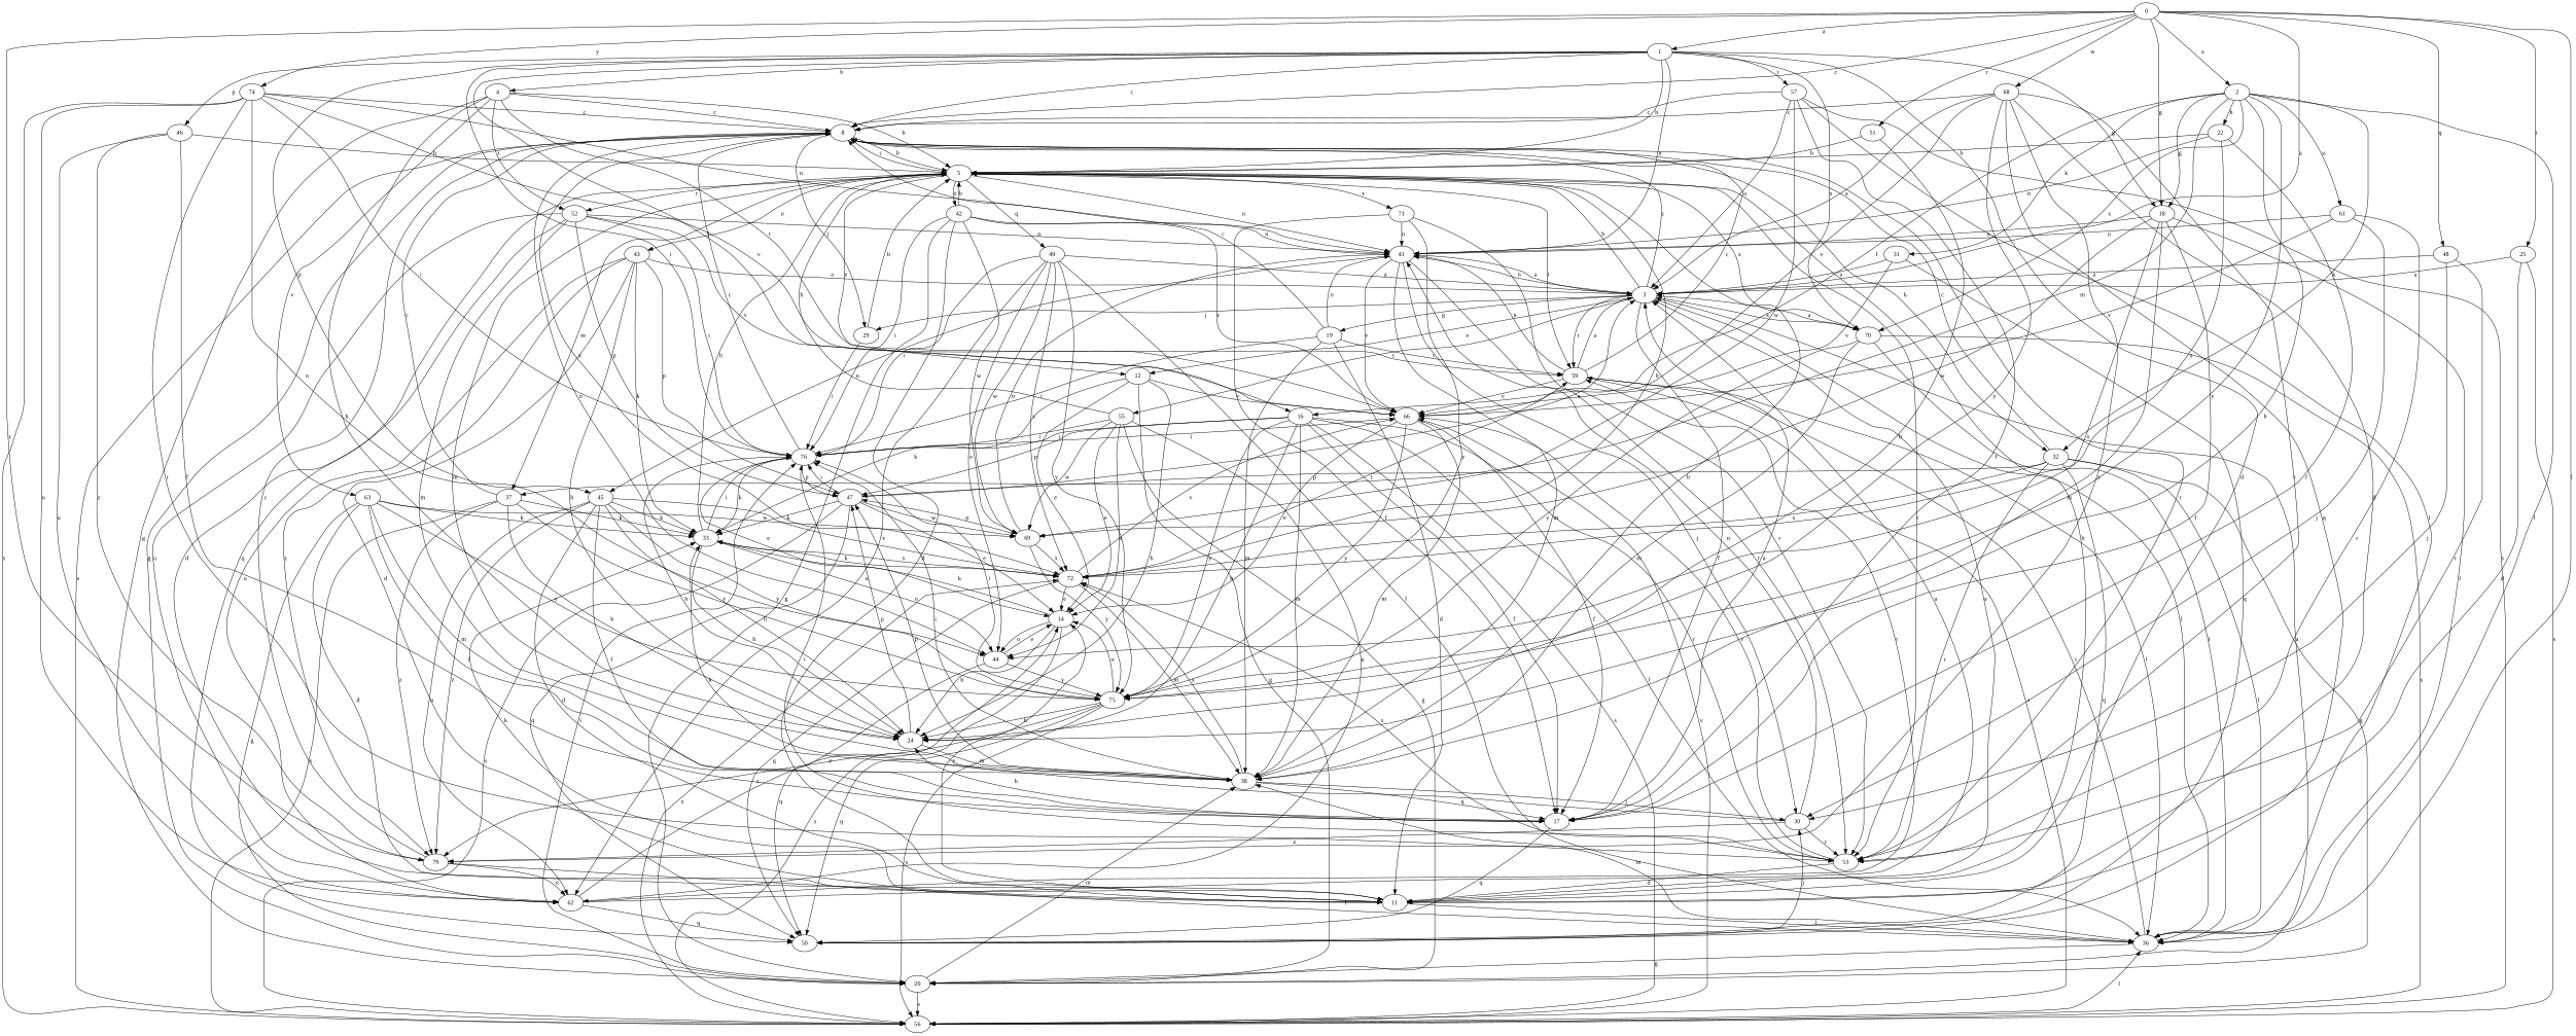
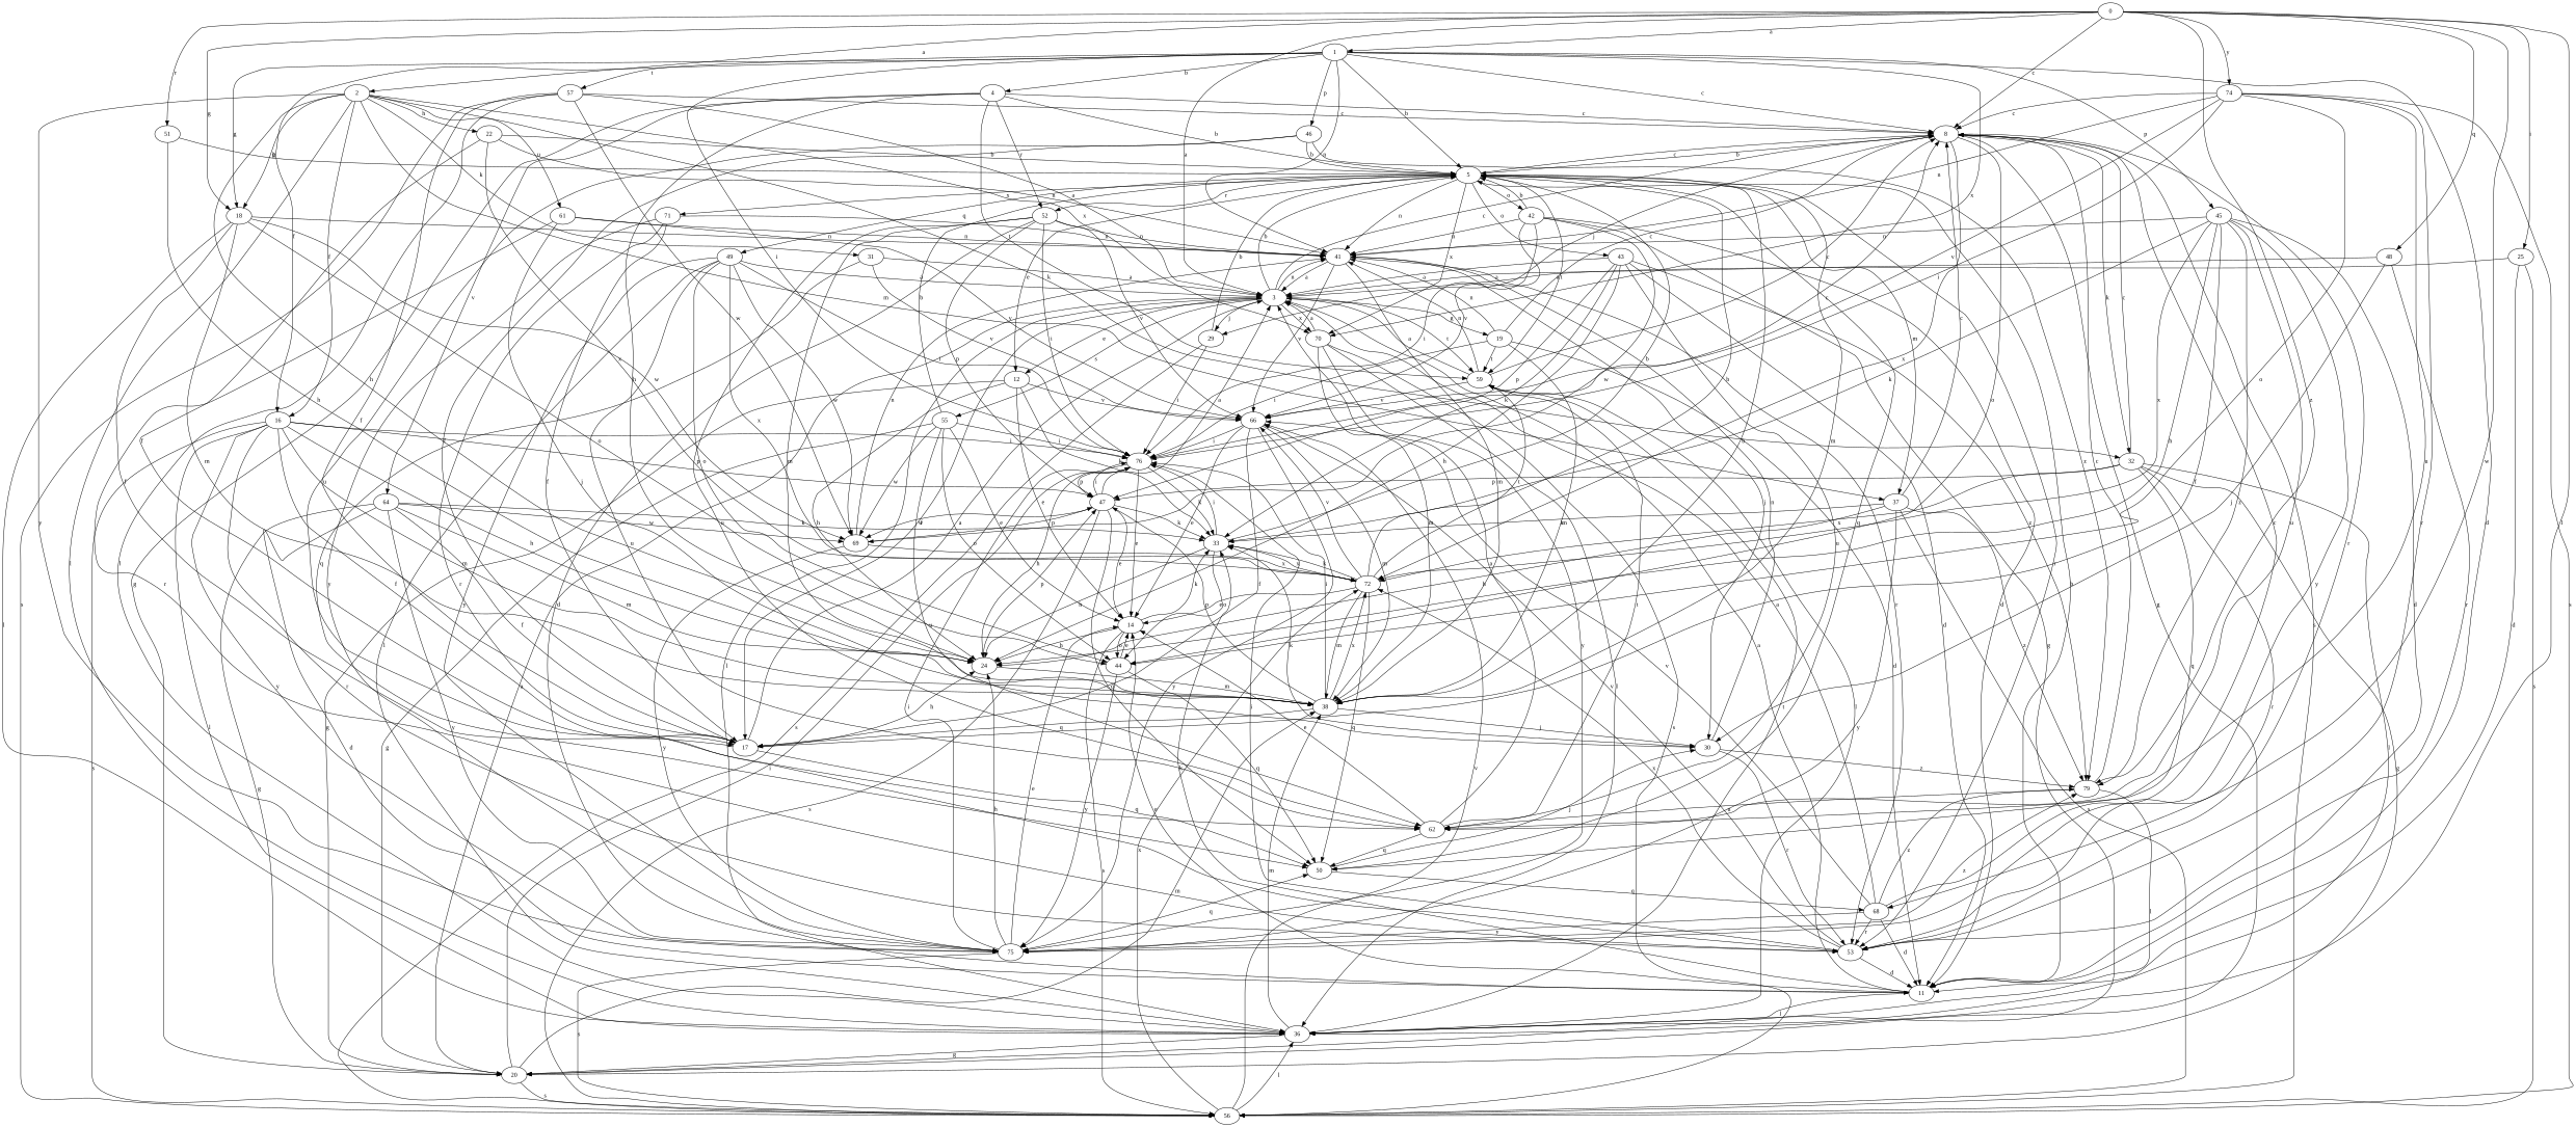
  strict digraph {
    fontname="Liberation Serif"
    node [fontname="Liberation Serif"]
    edge [fontname="Liberation Serif"]
    0
    1
    2
    3
    8
    18
    25
    36
    48
    51
    68
    74
    79
    4
    5
    11
    16
    n18 [label=76]
    41
    45
    46
    57
    70
    22
    24
    31
    32
    37
    61
    75
    12
    17
    19
    29
    55
    59
    20
    53
    44
    56
    72
    38
    69
    30
    50
    66
    62
    52
-   64 [label=63]
+   64
    42
    43
    49
    71
    14
    33
    47
    0 -> 1 [label=a]
    0 -> 2 [label=a]
    0 -> 3 [label=a]
    0 -> 8 [label=c]
    0 -> 18 [label=g]
    0 -> 25 [label=i]
    0 -> 36 [label=l]
    0 -> 48 [label=q]
    0 -> 51 [label=r]
    0 -> 68 [label=w]
    0 -> 74 [label=y]
    0 -> 79 [label=z]
    1 -> 8 [label=c]
    1 -> 18 [label=g]
    1 -> 4 [label=b]
    1 -> 5 [label=b]
    1 -> 11 [label=d]
    1 -> 16 [label=f]
    1 -> n18 [label=i]
    1 -> 41 [label=n]
    1 -> 45 [label=p]
    1 -> 46 [label=p]
    1 -> 57 [label=t]
    1 -> 70 [label=x]
    2 -> 18 [label=g]
    2 -> 36 [label=l]
    2 -> 16 [label=f]
    2 -> 70 [label=x]
    2 -> 22 [label=h]
    2 -> 24 [label=h]
    2 -> 31 [label=k]
    2 -> 32 [label=k]
    2 -> 37 [label=m]
    2 -> 61 [label=u]
    2 -> 75 [label=y]
    3 -> 8 [label=c]
    3 -> 36 [label=l]
    3 -> 5 [label=b]
    3 -> 41 [label=n]
    3 -> 70 [label=x]
    3 -> 12 [label=e]
    3 -> 17 [label=f]
    3 -> 19 [label=g]
    3 -> 29 [label=j]
    3 -> 55 [label=s]
    3 -> 59 [label=t]
    8 -> 5 [label=b]
    8 -> 32 [label=k]
    8 -> 29 [label=j]
    8 -> 20 [label=g]
    8 -> 53 [label=r]
    8 -> 44 [label=o]
    8 -> 56 [label=s]
    8 -> 72 [label=x]
    18 -> 36 [label=l]
    18 -> 41 [label=n]
    18 -> 17 [label=f]
    18 -> 44 [label=o]
    18 -> 38 [label=m]
    18 -> 69 [label=w]
    25 -> 3 [label=a]
    25 -> 11 [label=d]
    25 -> 56 [label=s]
    36 -> 59 [label=t]
    36 -> 20 [label=g]
    36 -> 38 [label=m]
    48 -> 3 [label=a]
    48 -> 53 [label=r]
    48 -> 30 [label=j]
    51 -> 5 [label=b]
    51 -> 24 [label=h]
    68 -> 3 [label=a]
    68 -> 8 [label=c]
    68 -> 79 [label=z]
    68 -> 11 [label=d]
    68 -> 75 [label=y]
    68 -> 53 [label=r]
-   68 -> 50 [label=q]
+   50 -> 68 [label=q]
    68 -> 66 [label=v]
    74 -> 8 [label=c]
    74 -> n18 [label=i]
    74 -> 41 [label=n]
    74 -> 53 [label=r]
    74 -> 44 [label=o]
    74 -> 56 [label=s]
    74 -> 66 [label=v]
    74 -> 62 [label=u]
    79 -> 8 [label=c]
    79 -> 36 [label=l]
    79 -> 62 [label=u]
    4 -> 8 [label=c]
    4 -> 5 [label=b]
    4 -> 24 [label=h]
    4 -> 59 [label=t]
    4 -> 20 [label=g]
    4 -> 52 [label=r]
    4 -> 64 [label=v]
    5 -> 8 [label=c]
    5 -> 41 [label=n]
    5 -> 70 [label=x]
    5 -> 37 [label=m]
    5 -> 12 [label=e]
    5 -> 59 [label=t]
    5 -> 53 [label=r]
    5 -> 38 [label=m]
    5 -> 50 [label=q]
    5 -> 52 [label=r]
    5 -> 42 [label=o]
    5 -> 43 [label=o]
    5 -> 49 [label=q]
    5 -> 71 [label=x]
    11 -> 3 [label=a]
    11 -> 36 [label=l]
    11 -> 5 [label=b]
    11 -> 14 [label=e]
    11 -> 33 [label=k]
    16 -> 36 [label=l]
    16 -> n18 [label=i]
    16 -> 24 [label=h]
    16 -> 75 [label=y]
    16 -> 17 [label=f]
    16 -> 53 [label=r]
    16 -> 56 [label=s]
    16 -> 38 [label=m]
    16 -> 47 [label=p]
    n18 -> 8 [label=c]
    n18 -> 24 [label=h]
    n18 -> 14 [label=e]
    n18 -> 33 [label=k]
    n18 -> 47 [label=p]
    41 -> 3 [label=a]
    41 -> 53 [label=r]
    41 -> 38 [label=m]
    41 -> 30 [label=j]
    41 -> 66 [label=v]
    45 -> 79 [label=z]
    45 -> 11 [label=d]
-   41 -> 45 [label=n]
+   45 -> 41 [label=n]
    45 -> 24 [label=h]
    45 -> 75 [label=y]
    45 -> 17 [label=f]
    45 -> 72 [label=x]
    45 -> 62 [label=u]
    45 -> 33 [label=k]
    46 -> 79 [label=z]
    46 -> 5 [label=b]
    46 -> 17 [label=f]
    46 -> 62 [label=u]
    57 -> 3 [label=a]
    57 -> 8 [label=c]
    57 -> 36 [label=l]
    57 -> 17 [label=f]
    57 -> 56 [label=s]
    57 -> 69 [label=w]
    70 -> 3 [label=a]
    70 -> 36 [label=l]
    70 -> 75 [label=y]
    70 -> 56 [label=s]
    70 -> 38 [label=m]
    22 -> 5 [label=b]
    22 -> 41 [label=n]
    22 -> 17 [label=f]
    22 -> 72 [label=x]
    24 -> 38 [label=m]
    24 -> 47 [label=p]
    31 -> 3 [label=a]
    31 -> 50 [label=q]
    31 -> 66 [label=v]
    32 -> 8 [label=c]
    32 -> 36 [label=l]
    32 -> 20 [label=g]
    32 -> 53 [label=r]
    32 -> 72 [label=x]
    32 -> 50 [label=q]
    32 -> 47 [label=p]
    37 -> 8 [label=c]
    37 -> 79 [label=z]
    37 -> 24 [label=h]
    37 -> 75 [label=y]
    37 -> 56 [label=s]
    37 -> 33 [label=k]
    61 -> 41 [label=n]
    61 -> 53 [label=r]
    61 -> 30 [label=j]
    61 -> 66 [label=v]
    75 -> 79 [label=z]
    75 -> n18 [label=i]
    75 -> 24 [label=h]
    75 -> 56 [label=s]
    75 -> 50 [label=q]
    75 -> 14 [label=e]
    12 -> 24 [label=h]
    12 -> 20 [label=g]
    12 -> 66 [label=v]
    12 -> 14 [label=e]
    12 -> 33 [label=k]
    17 -> 3 [label=a]
    17 -> 24 [label=h]
    17 -> 50 [label=q]
    19 -> 8 [label=c]
    19 -> 11 [label=d]
    19 -> n18 [label=i]
    19 -> 41 [label=n]
    19 -> 59 [label=t]
    19 -> 38 [label=m]
    29 -> 5 [label=b]
    29 -> n18 [label=i]
-   59 -> 56 [label=s]
+   29 -> 56 [label=s]
    55 -> 5 [label=b]
    55 -> n18 [label=i]
    55 -> 20 [label=g]
    55 -> 44 [label=o]
    55 -> 69 [label=w]
    55 -> 62 [label=u]
    55 -> 14 [label=e]
    59 -> 3 [label=a]
    59 -> 8 [label=c]
    59 -> 36 [label=l]
    59 -> 41 [label=n]
    59 -> 66 [label=v]
    20 -> 3 [label=a]
    20 -> n18 [label=i]
    20 -> 56 [label=s]
    20 -> 38 [label=m]
    53 -> 11 [label=d]
    53 -> n18 [label=i]
    53 -> 72 [label=x]
    53 -> 66 [label=v]
    44 -> 75 [label=y]
    44 -> 50 [label=q]
    44 -> 14 [label=e]
    56 -> 36 [label=l]
    56 -> 72 [label=x]
    56 -> 66 [label=v]
    72 -> 5 [label=b]
    72 -> 59 [label=t]
    72 -> 38 [label=m]
    72 -> 50 [label=q]
    72 -> 66 [label=v]
    72 -> 14 [label=e]
    72 -> 33 [label=k]
    38 -> 5 [label=b]
    38 -> n18 [label=i]
    38 -> 17 [label=q]
    38 -> 72 [label=x]
    38 -> 30 [label=j]
    38 -> 47 [label=p]
    69 -> 41 [label=n]
    69 -> 75 [label=y]
    69 -> 72 [label=x]
    69 -> 47 [label=p]
    30 -> 79 [label=z]
    30 -> 41 [label=n]
    30 -> 53 [label=r]
    30 -> 33 [label=k]
    50 -> 30 [label=j]
    66 -> n18 [label=i]
    66 -> 75 [label=y]
    66 -> 17 [label=f]
    66 -> 38 [label=m]
    66 -> 14 [label=e]
    62 -> 3 [label=a]
    62 -> 59 [label=t]
    62 -> 50 [label=q]
    62 -> 14 [label=e]
    52 -> 11 [label=d]
    52 -> n18 [label=i]
    52 -> 41 [label=n]
    52 -> 38 [label=m]
    52 -> 66 [label=v]
    52 -> 62 [label=u]
    52 -> 47 [label=p]
    64 -> 11 [label=d]
    64 -> 75 [label=y]
    64 -> 17 [label=f]
    64 -> 20 [label=g]
    64 -> 38 [label=m]
    64 -> 69 [label=w]
    64 -> 33 [label=k]
    42 -> 5 [label=b]
    42 -> 11 [label=d]
    42 -> n18 [label=i]
    42 -> 41 [label=n]
    42 -> 20 [label=g]
    42 -> 69 [label=w]
    42 -> 66 [label=v]
    43 -> 3 [label=a]
    43 -> 79 [label=z]
    43 -> 11 [label=d]
    43 -> 24 [label=h]
    43 -> 62 [label=u]
    43 -> 33 [label=k]
    43 -> 47 [label=p]
    49 -> 3 [label=a]
    49 -> 36 [label=l]
    49 -> n18 [label=i]
    49 -> 75 [label=y]
    49 -> 44 [label=o]
    49 -> 72 [label=x]
    49 -> 69 [label=w]
    49 -> 62 [label=u]
    71 -> 41 [label=n]
    71 -> 75 [label=y]
    71 -> 17 [label=f]
    71 -> 53 [label=r]
    14 -> 24 [label=h]
    14 -> 44 [label=o]
    14 -> 56 [label=s]
    14 -> 33 [label=k]
    33 -> 5 [label=b]
    33 -> n18 [label=i]
    33 -> 24 [label=h]
    33 -> 44 [label=o]
    33 -> 72 [label=x]
    47 -> 3 [label=a]
    47 -> n18 [label=i]
    47 -> 56 [label=s]
    47 -> 69 [label=w]
    47 -> 50 [label=q]
    47 -> 14 [label=e]
    47 -> 33 [label=k]
  }
